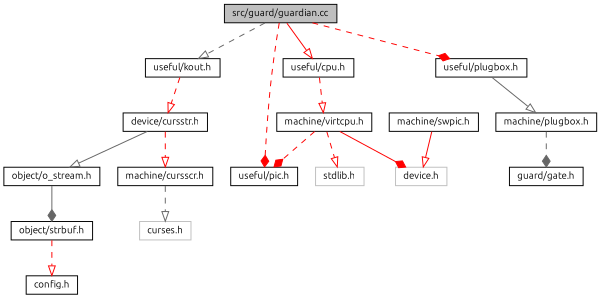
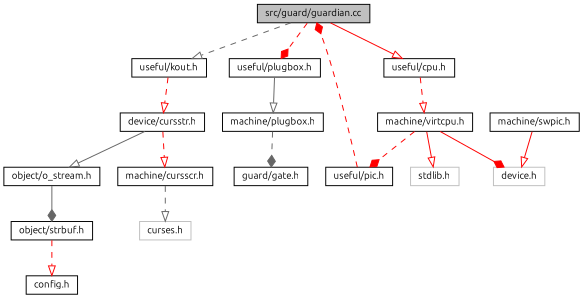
  digraph {
    fontname=Ubuntu
    node [color=black fontname=Ubuntu fontsize=10 shape=record]
    edge [arrowhead=onormal color=red fontname=Ubuntu fontsize=10 labelfontname=Helvetica labelfontsize=10 style=dashed]
    n1 [fillcolor=grey75 fontcolor=black height=0.2 label="src/guard/guardian.cc" style=filled width=0.4]
    n2 [height=0.2 label="useful/kout.h" width=0.4]
    n3 [height=0.2 label="useful/cpu.h" width=0.4]
    n4 [height=0.2 label="useful/pic.h" width=0.4]
    n5 [height=0.2 label="useful/plugbox.h" width=0.4]
    n6 [height=0.2 label="device/cursstr.h" width=0.4]
    n7 [height=0.2 label="machine/virtcpu.h" width=0.4]
    n8 [height=0.2 label="machine/plugbox.h" width=0.4]
    n9 [height=0.2 label="object/o_stream.h" width=0.4]
    n10 [height=0.2 label="machine/cursscr.h" width=0.4]
    n11 [height=0.2 label="object/strbuf.h" width=0.4]
    n12 [color=grey75 height=0.2 label="curses.h" width=0.4]
    n13 [height=0.2 label="config.h" width=0.4]
    n14 [color=grey75 height=0.2 label="device.h" width=0.4]
    n15 [color=grey75 height=0.2 label="stdlib.h" width=0.4]
    n16 [height=0.2 label="machine/swpic.h" width=0.4]
    n17 [height=0.2 label="guard/gate.h" width=0.4]
    n1 -> n2 [color=gray40]
    n1 -> n3 [style=solid]
-   n1 -> n4 [arrowhead=diamond]
+   n4 -> n1 [arrowhead=diamond]
    n1 -> n5 [arrowhead=diamond]
    n2 -> n6
    n3 -> n7
    n5 -> n8 [color=gray40 style=solid]
    n6 -> n9 [color=gray40 style=solid]
    n6 -> n10
    n7 -> n4 [arrowhead=diamond]
    n7 -> n14 [arrowhead=diamond style=solid]
-   n7 -> n15
+   n7 -> n15 [style=solid]
    n8 -> n17 [arrowhead=diamond color=gray40]
    n9 -> n11 [arrowhead=diamond color=gray40 style=solid]
    n10 -> n12 [color=gray40]
    n11 -> n13
    n16 -> n14 [style=solid]
  }
